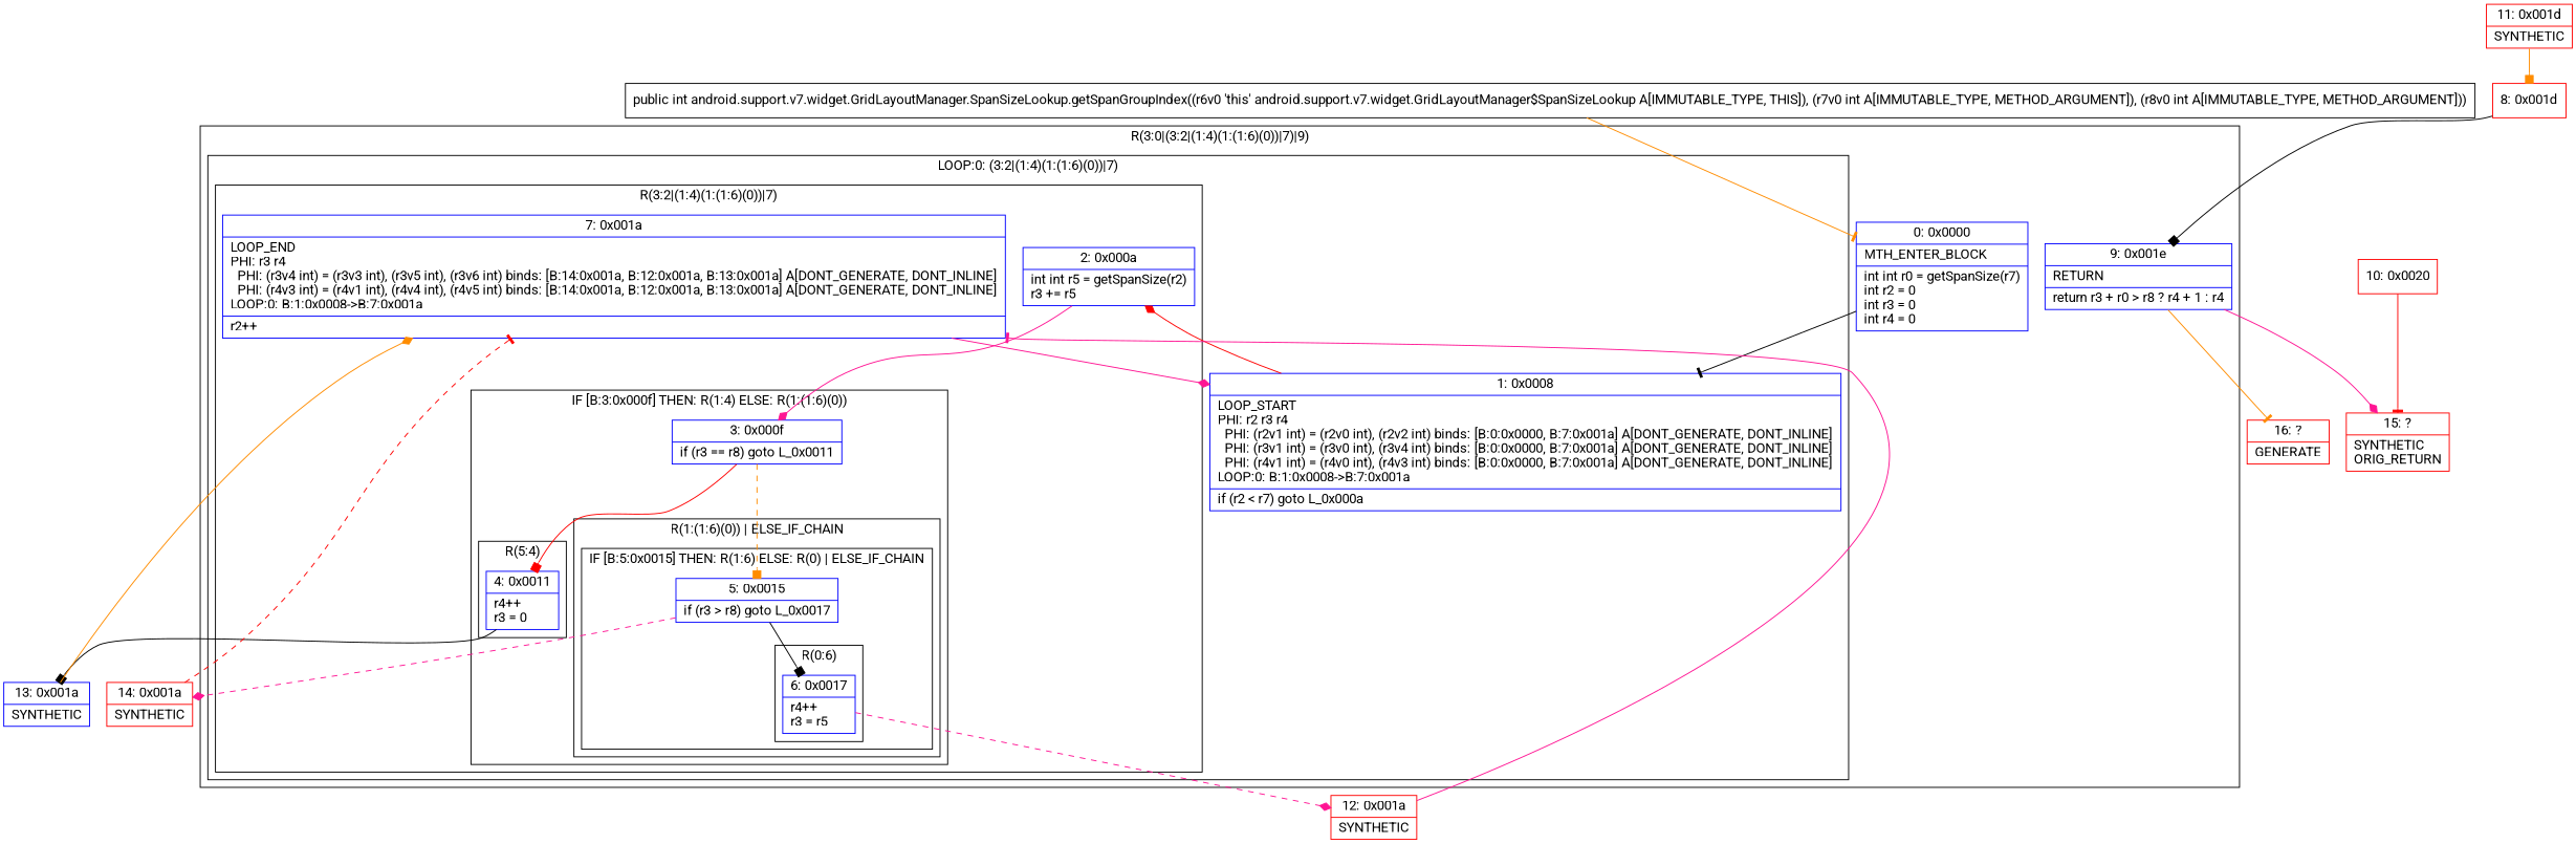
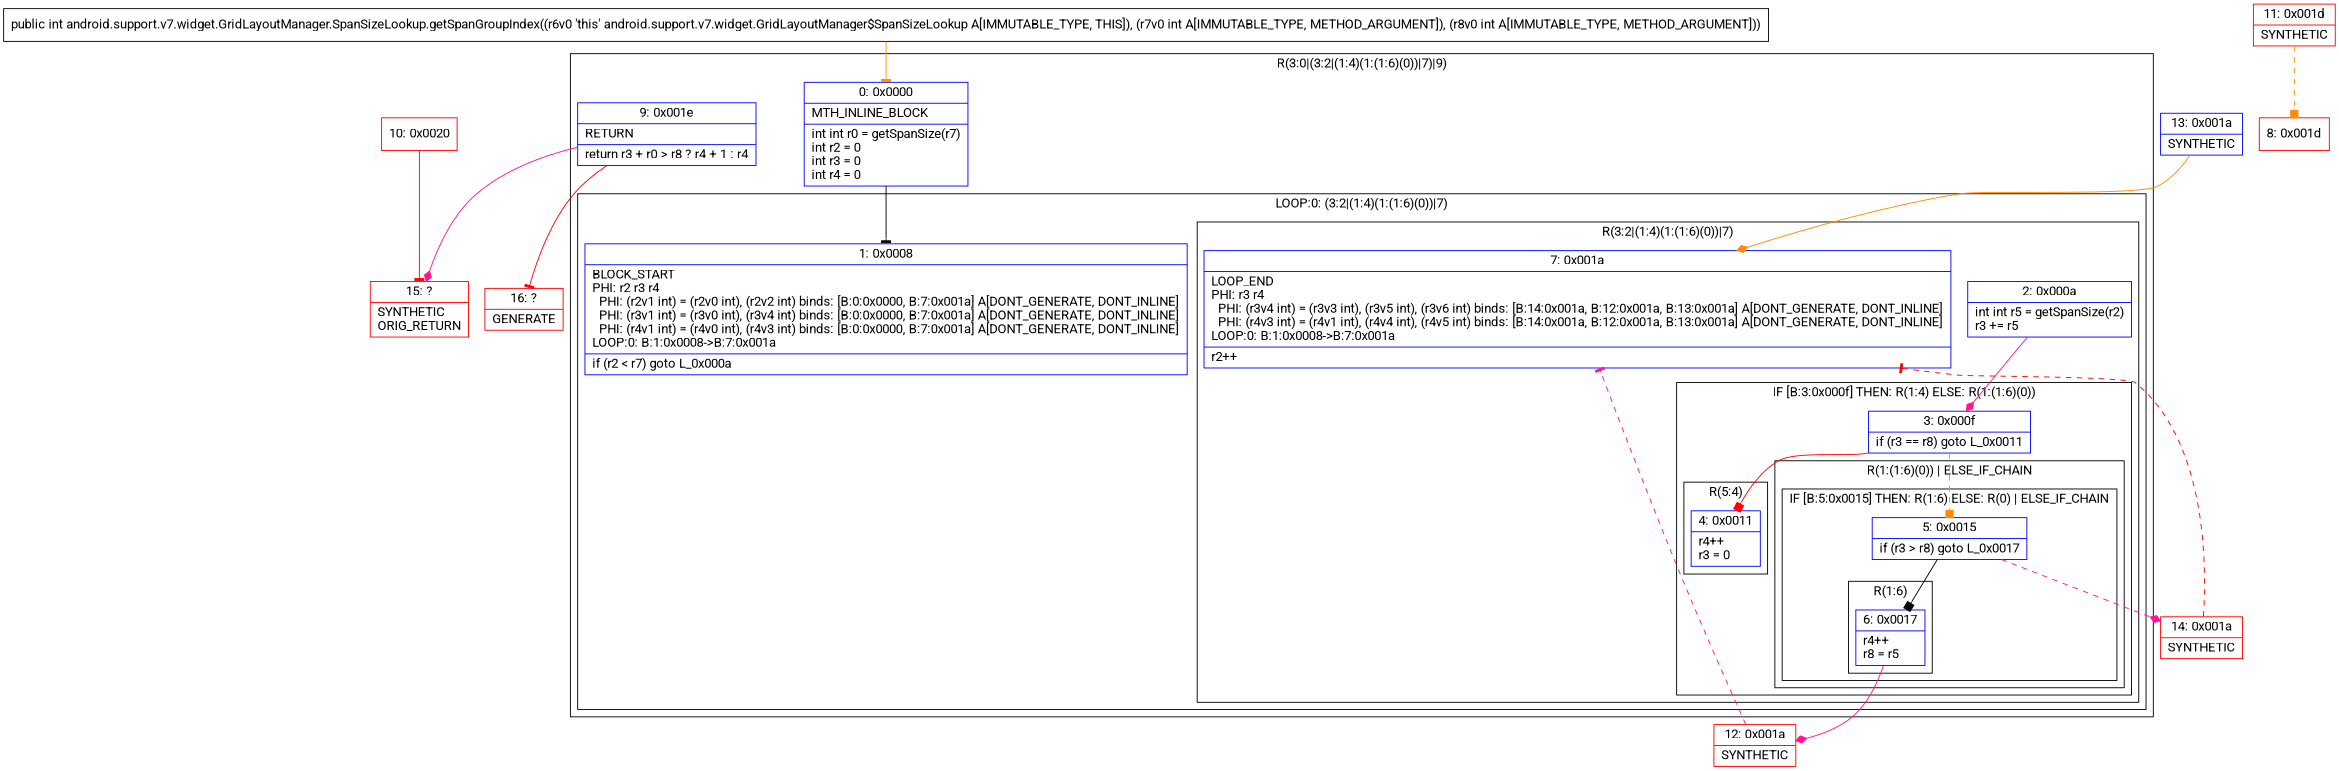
  digraph {
    fontname=Roboto
    node [color=blue fontname=Roboto shape=record]
    edge [arrowhead=diamond color=deeppink fontname=Roboto]
    n1 [label="{4\:\ 0x0011|r4++\lr3 = 0\l}"]
-   n2 [label="{6\:\ 0x0017|r4++\lr3 = r5\l}"]
+   n2 [label="{6\:\ 0x0017|r4++\lr8 = r5\l}"]
    n3 [label="{5\:\ 0x0015|if (r3 \> r8) goto L_0x0017\l}"]
    n4 [label="{3\:\ 0x000f|if (r3 == r8) goto L_0x0011\l}"]
    n5 [label="{2\:\ 0x000a|int int r5 = getSpanSize(r2)\lr3 += r5\l}"]
    n6 [label="{7\:\ 0x001a|LOOP_END\lPHI: r3 r4 \l  PHI: (r3v4 int) = (r3v3 int), (r3v5 int), (r3v6 int) binds: [B:14:0x001a, B:12:0x001a, B:13:0x001a] A[DONT_GENERATE, DONT_INLINE]\l  PHI: (r4v3 int) = (r4v1 int), (r4v4 int), (r4v5 int) binds: [B:14:0x001a, B:12:0x001a, B:13:0x001a] A[DONT_GENERATE, DONT_INLINE]\lLOOP:0: B:1:0x0008\-\>B:7:0x001a\l|r2++\l}"]
-   n7 [label="{1\:\ 0x0008|LOOP_START\lPHI: r2 r3 r4 \l  PHI: (r2v1 int) = (r2v0 int), (r2v2 int) binds: [B:0:0x0000, B:7:0x001a] A[DONT_GENERATE, DONT_INLINE]\l  PHI: (r3v1 int) = (r3v0 int), (r3v4 int) binds: [B:0:0x0000, B:7:0x001a] A[DONT_GENERATE, DONT_INLINE]\l  PHI: (r4v1 int) = (r4v0 int), (r4v3 int) binds: [B:0:0x0000, B:7:0x001a] A[DONT_GENERATE, DONT_INLINE]\lLOOP:0: B:1:0x0008\-\>B:7:0x001a\l|if (r2 \< r7) goto L_0x000a\l}"]
-   n8 [label="{0\:\ 0x0000|MTH_ENTER_BLOCK\l|int int r0 = getSpanSize(r7)\lint r2 = 0\lint r3 = 0\lint r4 = 0\l}"]
+   n7 [label="{1\:\ 0x0008|BLOCK_START\lPHI: r2 r3 r4 \l  PHI: (r2v1 int) = (r2v0 int), (r2v2 int) binds: [B:0:0x0000, B:7:0x001a] A[DONT_GENERATE, DONT_INLINE]\l  PHI: (r3v1 int) = (r3v0 int), (r3v4 int) binds: [B:0:0x0000, B:7:0x001a] A[DONT_GENERATE, DONT_INLINE]\l  PHI: (r4v1 int) = (r4v0 int), (r4v3 int) binds: [B:0:0x0000, B:7:0x001a] A[DONT_GENERATE, DONT_INLINE]\lLOOP:0: B:1:0x0008\-\>B:7:0x001a\l|if (r2 \< r7) goto L_0x000a\l}"]
+   n8 [label="{0\:\ 0x0000|MTH_INLINE_BLOCK\l|int int r0 = getSpanSize(r7)\lint r2 = 0\lint r3 = 0\lint r4 = 0\l}"]
    n9 [label="{9\:\ 0x001e|RETURN\l|return r3 + r0 \> r8 ? r4 + 1 : r4\l}"]
    n10 [label="{13\:\ 0x001a|SYNTHETIC\l}"]
    n11 [color=red label="{12\:\ 0x001a|SYNTHETIC\l}"]
    n12 [color=red label="{14\:\ 0x001a|SYNTHETIC\l}"]
    n13 [color=red label="{16\:\ ?|GENERATE\l}"]
    n14 [color=red label="{15\:\ ?|SYNTHETIC\lORIG_RETURN\l}"]
    n15 [color=red label="{11\:\ 0x001d|SYNTHETIC\l}"]
    n16 [color=red label="{8\:\ 0x001d}"]
    n17 [color=red label="{10\:\ 0x0020}"]
    n18 [label="{public int android.support.v7.widget.GridLayoutManager.SpanSizeLookup.getSpanGroupIndex((r6v0 'this' android.support.v7.widget.GridLayoutManager$SpanSizeLookup A[IMMUTABLE_TYPE, THIS]), (r7v0 int A[IMMUTABLE_TYPE, METHOD_ARGUMENT]), (r8v0 int A[IMMUTABLE_TYPE, METHOD_ARGUMENT])) }" color=""]
    subgraph cluster_1 {
      label="R(3:0|(3:2|(1:4)(1:(1:6)(0))|7)|9)"
      n8
      n9
      subgraph cluster_2 {
        label="LOOP:0: (3:2|(1:4)(1:(1:6)(0))|7)"
        n7
        subgraph cluster_3 {
          label="R(3:2|(1:4)(1:(1:6)(0))|7)"
          n5
          n6
          subgraph cluster_4 {
            label="IF [B:3:0x000f] THEN: R(1:4) ELSE: R(1:(1:6)(0))"
            n4
            subgraph cluster_5 {
              label="R(5:4)"
              n1
            }
            subgraph cluster_6 {
              label="R(1:(1:6)(0)) | ELSE_IF_CHAIN\l"
              subgraph cluster_7 {
                label="IF [B:5:0x0015] THEN: R(1:6) ELSE: R(0) | ELSE_IF_CHAIN\l"
                n3
                subgraph cluster_8 {
-                 label="R(0:6)"
+                 label="R(1:6)"
                  n2
                }
                subgraph cluster_9 {
                  label="R(0)"
                }
              }
            }
          }
        }
      }
    }
-   n1 -> n10 [arrowhead=box color=black]
-   n2 -> n11 [style=dashed]
+   n2 -> n11
    n3 -> n2 [arrowhead=box color=black]
    n3 -> n12 [style=dashed]
    n4 -> n1 [arrowhead=box color=red]
    n4 -> n3 [arrowhead=box color=darkorange style=dashed]
    n5 -> n4
-   n6 -> n7
-   n7 -> n5 [color=red]
    n8 -> n7 [arrowhead=tee color=black]
-   n9 -> n13 [arrowhead=tee color=darkorange]
+   n9 -> n13 [arrowhead=tee color=red]
    n9 -> n14
    n10 -> n6 [color=darkorange]
-   n11 -> n6 [arrowhead=tee]
+   n11 -> n6 [arrowhead=tee style=dashed]
    n12 -> n6 [arrowhead=tee color=red style=dashed]
-   n15 -> n16 [arrowhead=box color=darkorange]
-   n16 -> n9 [arrowhead=box color=black]
+   n15 -> n16 [arrowhead=box color=darkorange style=dashed]
    n17 -> n14 [arrowhead=tee color=red]
    n18 -> n8 [arrowhead=tee color=darkorange]
  }
